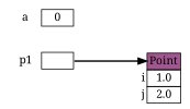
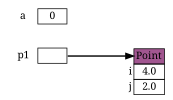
  digraph {
    rankdir=LR
    fontname="Noto Serif"
    node [shape=none fontname="Noto Serif"]
    n1 [label=<<TABLE BORDER="0" CELLBORDER="0" CELLSPACING="0"> 		<TR><TD WIDTH="40">p1</TD><TD BORDER="1" WIDTH="40" PORT="0"> </TD></TR> 	</TABLE>>]
    n2 [label=<<TABLE BORDER="0" CELLBORDER="0" CELLSPACING="0"> 		<TR><TD WIDTH="40">a</TD><TD BORDER="1" WIDTH="40">0</TD></TR> 	</TABLE>>]
-   n3 [label=<<TABLE BORDER="0" CELLBORDER="0" CELLSPACING="0"> 		<TR><TD> </TD><TD BORDER="1" WIDTH="40" BGCOLOR="#A15690" PORT="0">Point</TD></TR> 		/* Attribut i */ 		<TR><TD ALIGN="RIGHT" WIDTH="40">i</TD><TD BORDER="1" WIDTH="40">1.0</TD></TR> 		/* Attribut j */ 		<TR><TD ALIGN="RIGHT" WIDTH="40">j</TD><TD BORDER="1" WIDTH="40">2.0</TD></TR> 	</TABLE>>]
+   n3 [label=<<TABLE BORDER="0" CELLBORDER="0" CELLSPACING="0"> 		<TR><TD> </TD><TD BORDER="1" WIDTH="40" BGCOLOR="#A15690" PORT="0">Point</TD></TR> 		/* Attribut i */ 		<TR><TD ALIGN="RIGHT" WIDTH="40">i</TD><TD BORDER="1" WIDTH="40">4.0</TD></TR> 		/* Attribut j */ 		<TR><TD ALIGN="RIGHT" WIDTH="40">j</TD><TD BORDER="1" WIDTH="40">2.0</TD></TR> 	</TABLE>>]
    subgraph sub_1 {
      rank=same
      n1
      n2
    }
    n1 -> n3 [headport="0:w" tailclip=false tailport=0 style=bold fontname="Noto Serif"]
  }
